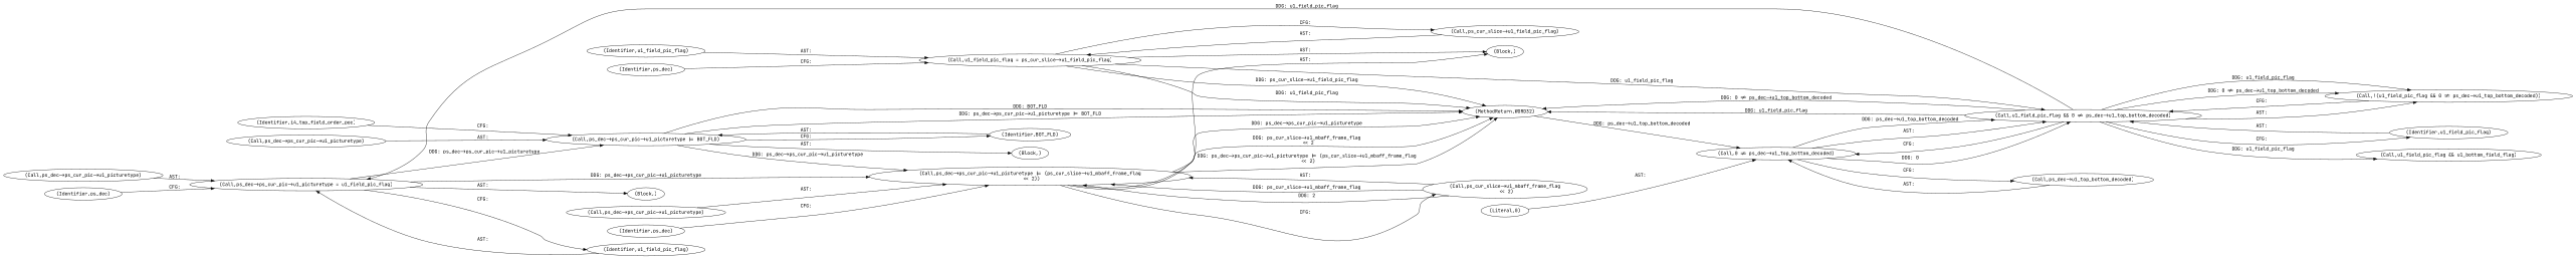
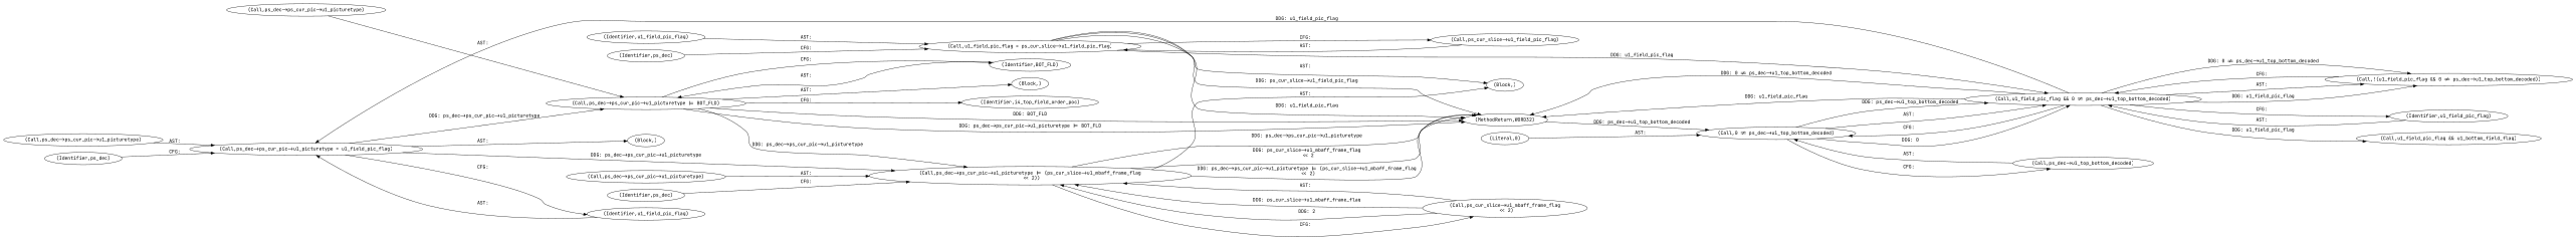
  digraph {
    fontname="JetBrains Mono"
    rankdir=LR
    node [fontname="JetBrains Mono"]
    edge [fontname="JetBrains Mono"]
    n1 [label="(Call,ps_dec->ps_cur_pic->u1_picturetype = u1_field_pic_flag)"]
    n2 [label="(Call,ps_dec->ps_cur_pic->u1_picturetype |= BOT_FLD)"]
    n3 [label="(Call,ps_dec->ps_cur_pic->u1_picturetype |= (ps_cur_slice->u1_mbaff_frame_flag\n << 2))"]
    n4 [label="(Identifier,u1_field_pic_flag)"]
    n5 [label="(Block,)"]
    n6 [label="(MethodReturn,WORD32)"]
    n7 [label="(Identifier,BOT_FLD)"]
    n8 [label="(Block,)"]
    n9 [label="(Block,)"]
    n10 [label="(Call,ps_cur_slice->u1_mbaff_frame_flag\n << 2)"]
    n11 [label="(Call,u1_field_pic_flag && 0 != ps_dec->u1_top_bottom_decoded)"]
    n12 [label="(Call,0 != ps_dec->u1_top_bottom_decoded)"]
    n13 [label="(Call,!(u1_field_pic_flag && 0 != ps_dec->u1_top_bottom_decoded))"]
    n14 [label="(Identifier,u1_field_pic_flag)"]
    n15 [label="(Call,u1_field_pic_flag && u1_bottom_field_flag)"]
    n16 [label="(Call,ps_dec->u1_top_bottom_decoded)"]
    n17 [label="(Call,u1_field_pic_flag = ps_cur_slice->u1_field_pic_flag)"]
    n18 [label="(Call,ps_cur_slice->u1_field_pic_flag)"]
    n19 [label="(Call,ps_dec->ps_cur_pic->u1_picturetype)"]
    n20 [label="(Identifier,ps_dec)"]
    n21 [label="(Call,ps_dec->ps_cur_pic->u1_picturetype)"]
    n22 [label="(Identifier,u1_field_pic_flag)"]
    n23 [label="(Identifier,i4_top_field_order_poc)"]
    n24 [label="(Identifier,ps_dec)"]
    n25 [label="(Identifier,ps_dec)"]
    n26 [label="(Call,ps_dec->ps_cur_pic->u1_picturetype)"]
    n27 [label="(Literal,0)"]
    n1 -> n2 [label="DDG: ps_dec->ps_cur_pic->u1_picturetype"]
    n1 -> n3 [label="DDG: ps_dec->ps_cur_pic->u1_picturetype"]
    n1 -> n4 [label="CFG: "]
    n1 -> n5 [label="AST: "]
    n2 -> n3 [label="DDG: ps_dec->ps_cur_pic->u1_picturetype"]
    n2 -> n6 [label="DDG: BOT_FLD"]
    n2 -> n6 [label="DDG: ps_dec->ps_cur_pic->u1_picturetype |= BOT_FLD"]
    n2 -> n7 [label="CFG: "]
    n2 -> n8 [label="AST: "]
    n3 -> n6 [label="DDG: ps_dec->ps_cur_pic->u1_picturetype"]
    n3 -> n6 [label="DDG: ps_cur_slice->u1_mbaff_frame_flag\n << 2"]
    n3 -> n6 [label="DDG: ps_dec->ps_cur_pic->u1_picturetype |= (ps_cur_slice->u1_mbaff_frame_flag\n << 2)"]
    n3 -> n9 [label="AST: "]
    n3 -> n10 [label="CFG: "]
    n4 -> n1 [label="AST: "]
    n6 -> n12 [label="DDG: ps_dec->u1_top_bottom_decoded"]
    n7 -> n2 [label="AST: "]
    n10 -> n3 [label="AST: "]
    n10 -> n3 [label="DDG: ps_cur_slice->u1_mbaff_frame_flag"]
    n10 -> n3 [label="DDG: 2"]
    n11 -> n1 [label="DDG: u1_field_pic_flag"]
    n11 -> n6 [label="DDG: 0 != ps_dec->u1_top_bottom_decoded"]
    n11 -> n6 [label="DDG: u1_field_pic_flag"]
    n11 -> n12 [label="CFG: "]
    n11 -> n13 [label="AST: "]
    n11 -> n13 [label="DDG: u1_field_pic_flag"]
    n11 -> n13 [label="DDG: 0 != ps_dec->u1_top_bottom_decoded"]
    n11 -> n14 [label="CFG: "]
    n11 -> n15 [label="DDG: u1_field_pic_flag"]
    n12 -> n11 [label="AST: "]
    n12 -> n11 [label="DDG: 0"]
    n12 -> n11 [label="DDG: ps_dec->u1_top_bottom_decoded"]
    n12 -> n16 [label="CFG: "]
    n13 -> n11 [label="CFG: "]
    n14 -> n11 [label="AST: "]
    n16 -> n12 [label="AST: "]
    n17 -> n6 [label="DDG: u1_field_pic_flag"]
    n17 -> n6 [label="DDG: ps_cur_slice->u1_field_pic_flag"]
    n17 -> n9 [label="AST: "]
    n17 -> n11 [label="DDG: u1_field_pic_flag"]
    n17 -> n18 [label="CFG: "]
    n18 -> n17 [label="AST: "]
    n19 -> n3 [label="AST: "]
    n20 -> n17 [label="CFG: "]
    n21 -> n1 [label="AST: "]
    n22 -> n17 [label="AST: "]
-   n23 -> n2 [label="CFG: "]
+   n2 -> n23 [label="CFG: "]
    n24 -> n1 [label="CFG: "]
    n25 -> n3 [label="CFG: "]
    n26 -> n2 [label="AST: "]
    n27 -> n12 [label="AST: "]
  }
